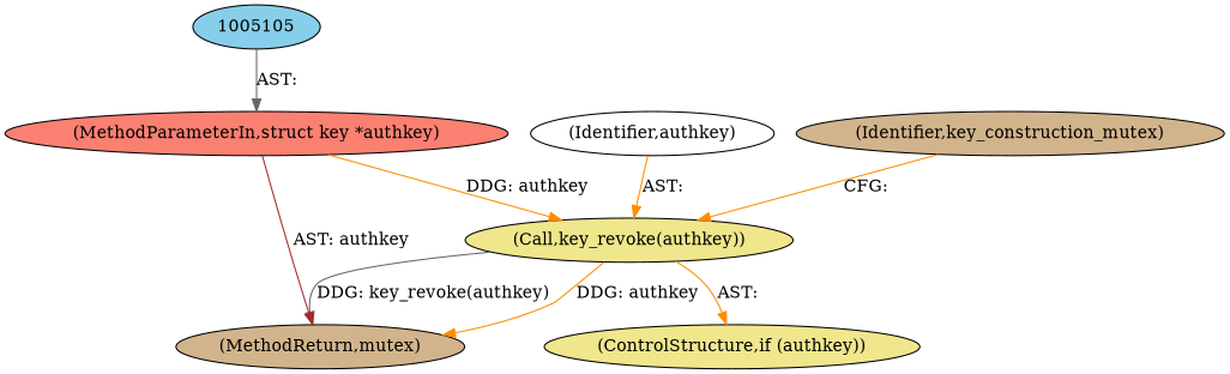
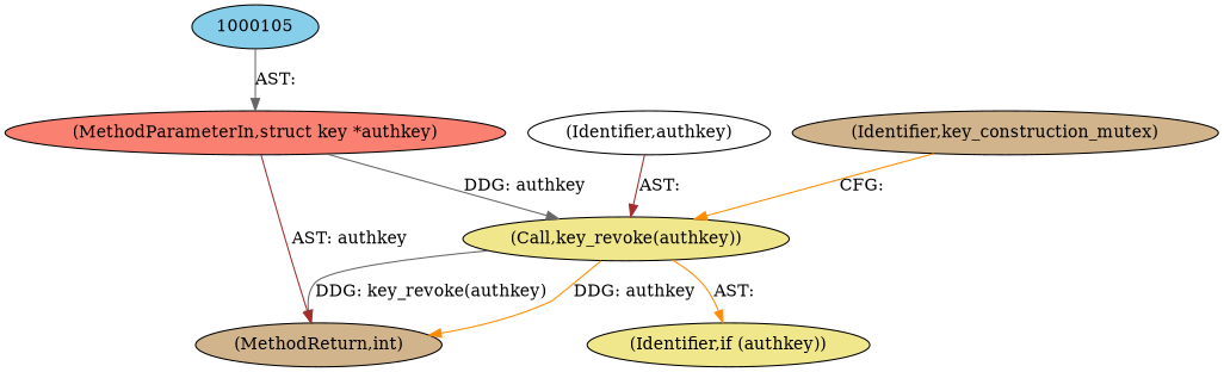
  digraph {
    node [fillcolor=khaki style=filled]
    edge [color=darkorange]
    n1 [label="(Call,key_revoke(authkey))"]
-   n2 [fillcolor=tan label="(MethodReturn,mutex)"]
-   n3 [label="(ControlStructure,if (authkey))"]
+   n2 [fillcolor=tan label="(MethodReturn,int)"]
+   n3 [label="(Identifier,if (authkey))"]
    n4 [fillcolor=white label="(Identifier,authkey)"]
    n5 [fillcolor=salmon label="(MethodParameterIn,struct key *authkey)"]
-   1000105 [fillcolor=skyblue label=1005105]
+   1000105 [fillcolor=skyblue]
    n7 [fillcolor=tan label="(Identifier,key_construction_mutex)"]
    n1 -> n2 [label="DDG: authkey"]
    n1 -> n2 [color=gray40 label="DDG: key_revoke(authkey)"]
    n1 -> n3 [label="AST: "]
-   n4 -> n1 [label="AST: "]
-   n5 -> n1 [label="DDG: authkey"]
+   n4 -> n1 [color=brown label="AST: "]
+   n5 -> n1 [color=gray40 label="DDG: authkey"]
    n5 -> n2 [color=brown label="AST: authkey"]
    1000105 -> n5 [color=gray40 label="AST: "]
    n7 -> n1 [label="CFG: "]
  }
